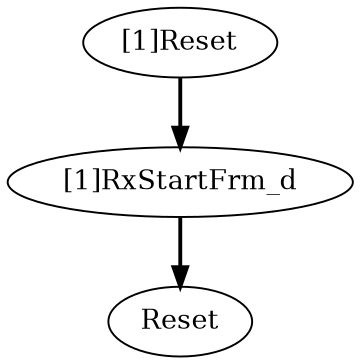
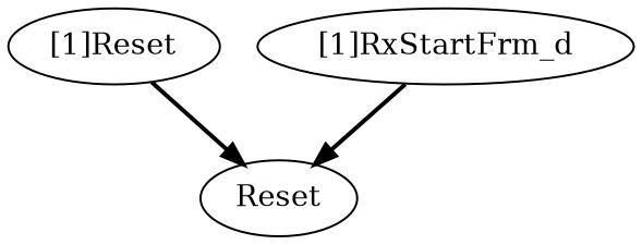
  strict digraph {
    edge [style=bold]
    "[1]Reset" [complexity=1 importance=0.0146453322285 rank=0.0146453322285]
    n2 [complexity=0 importance=0.00581646800572 label=Reset rank=0.0]
    "[1]RxStartFrm_d" [complexity=2 importance=0.0112659415915 rank=0.00563297079575]
-   "[1]Reset" -> "[1]RxStartFrm_d"
+   "[1]Reset" -> n2
    "[1]RxStartFrm_d" -> n2
  }
